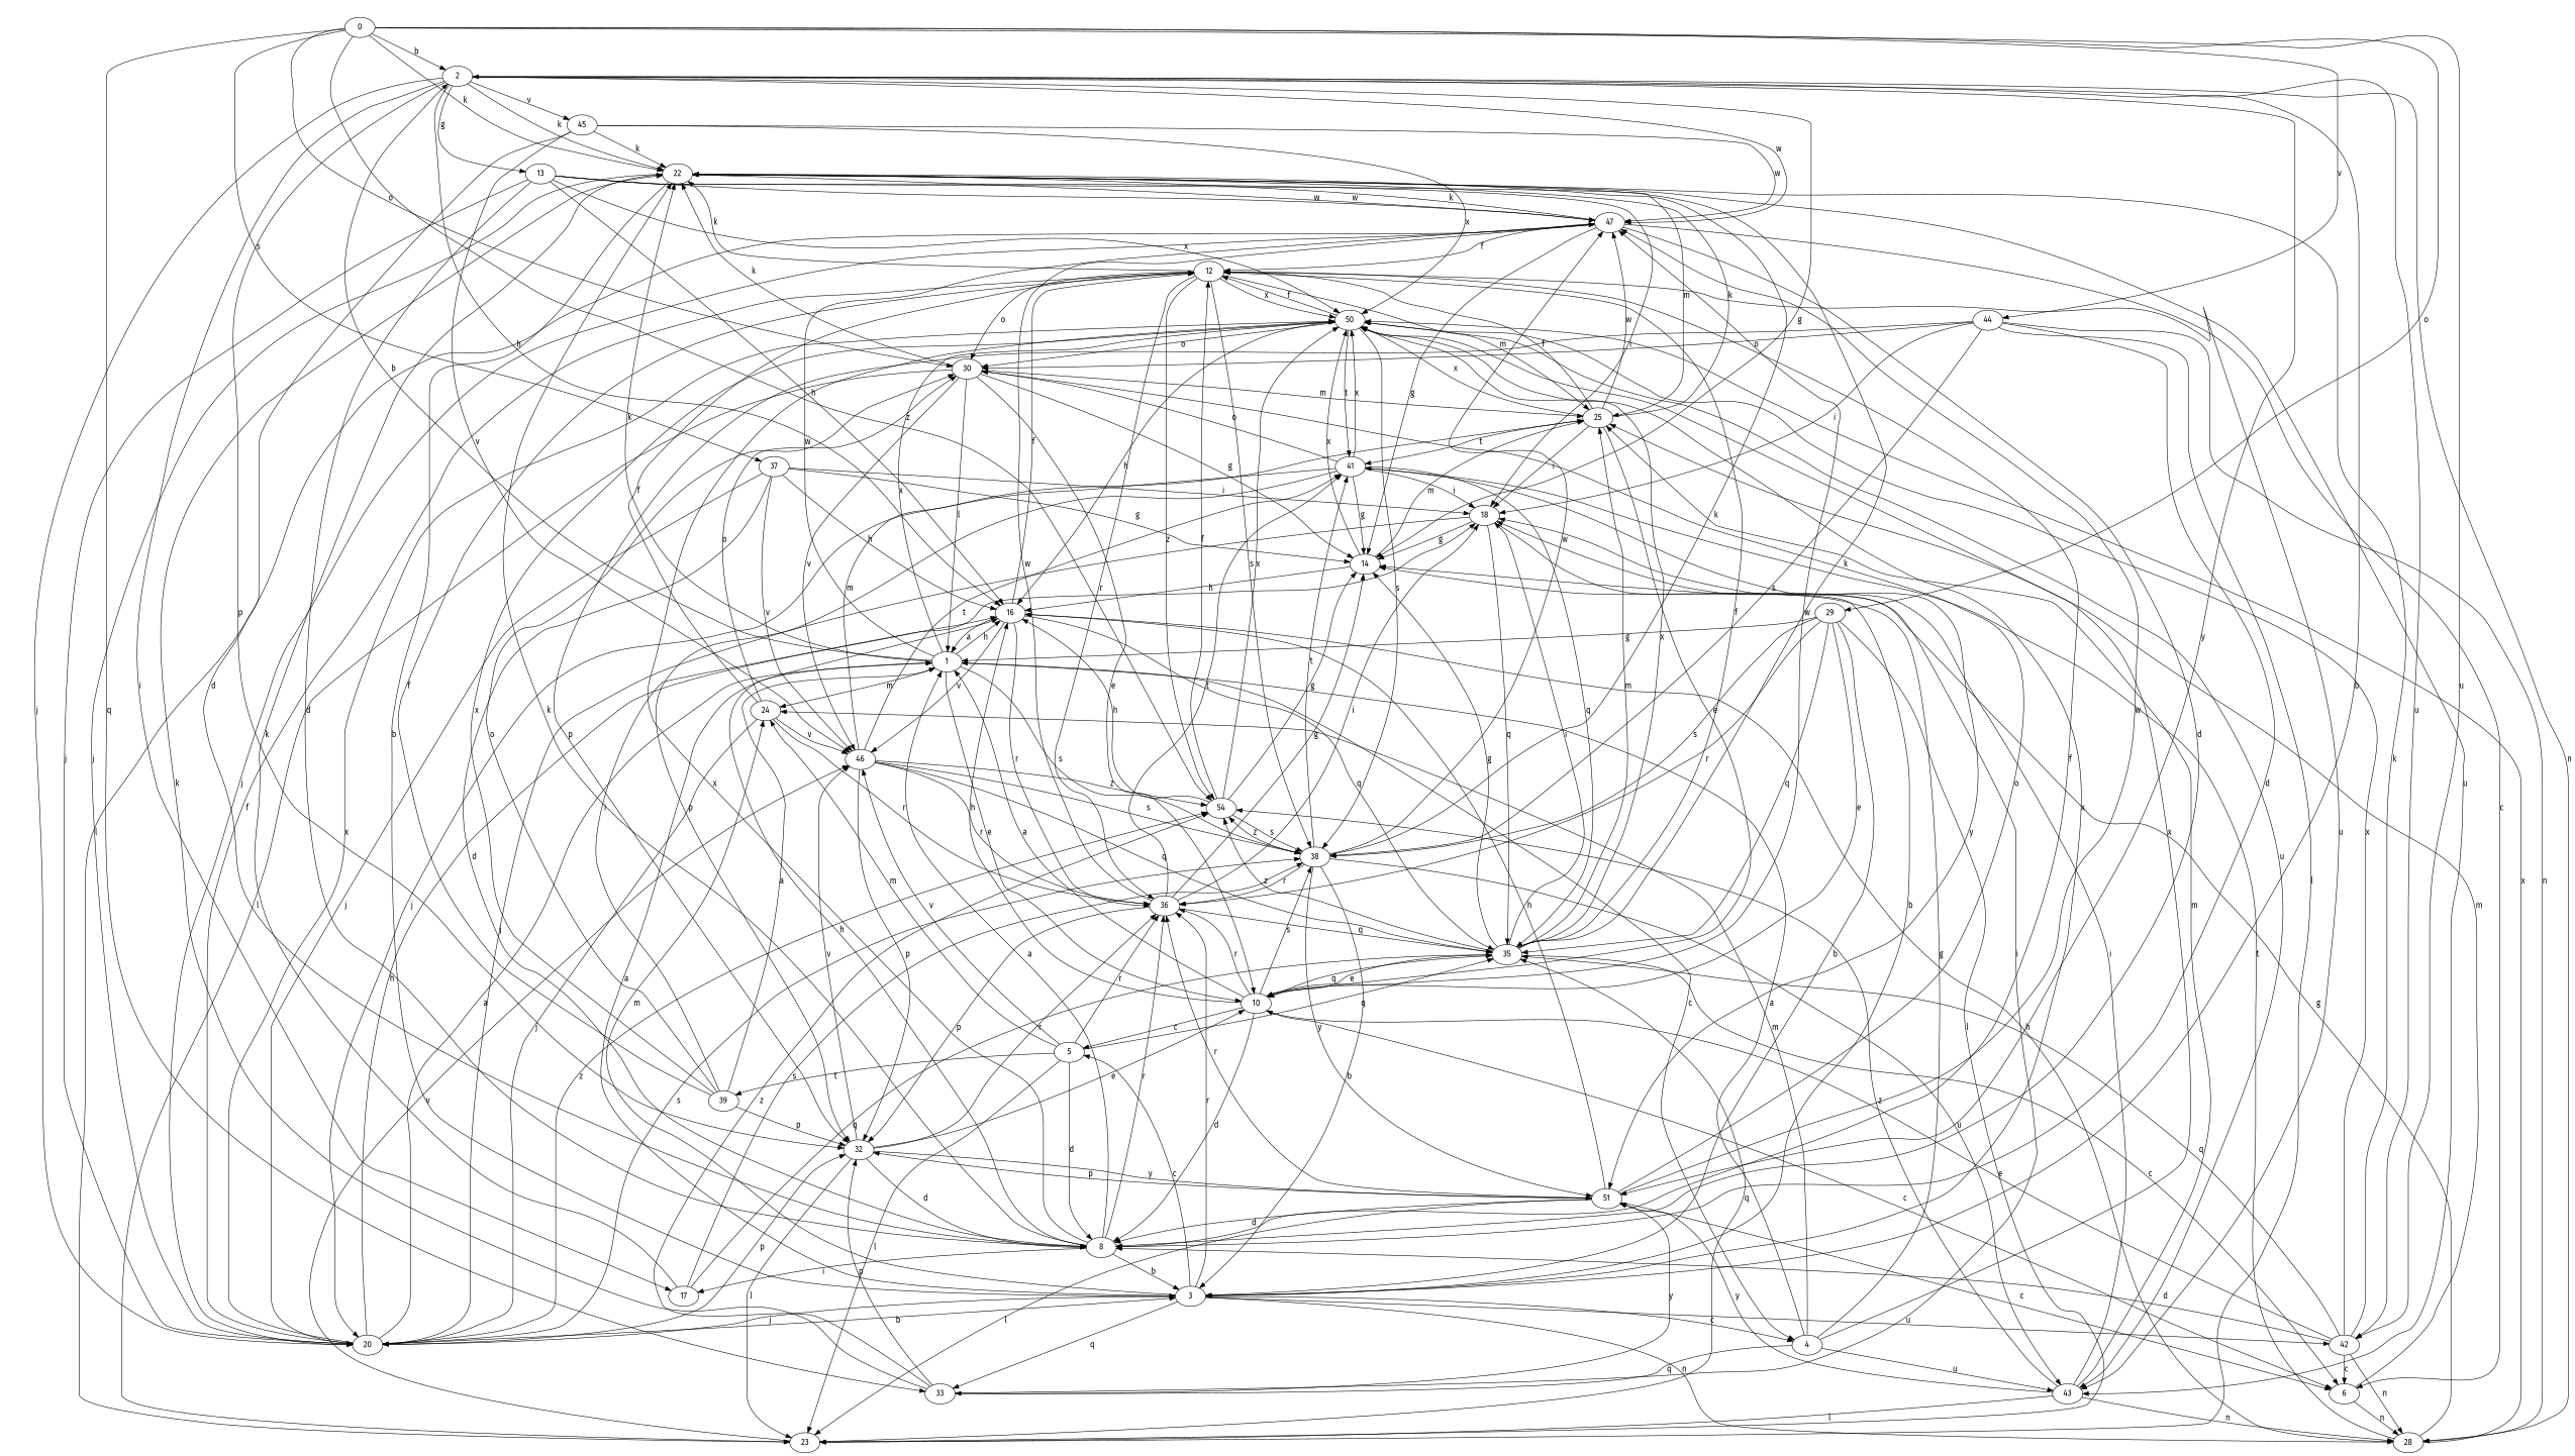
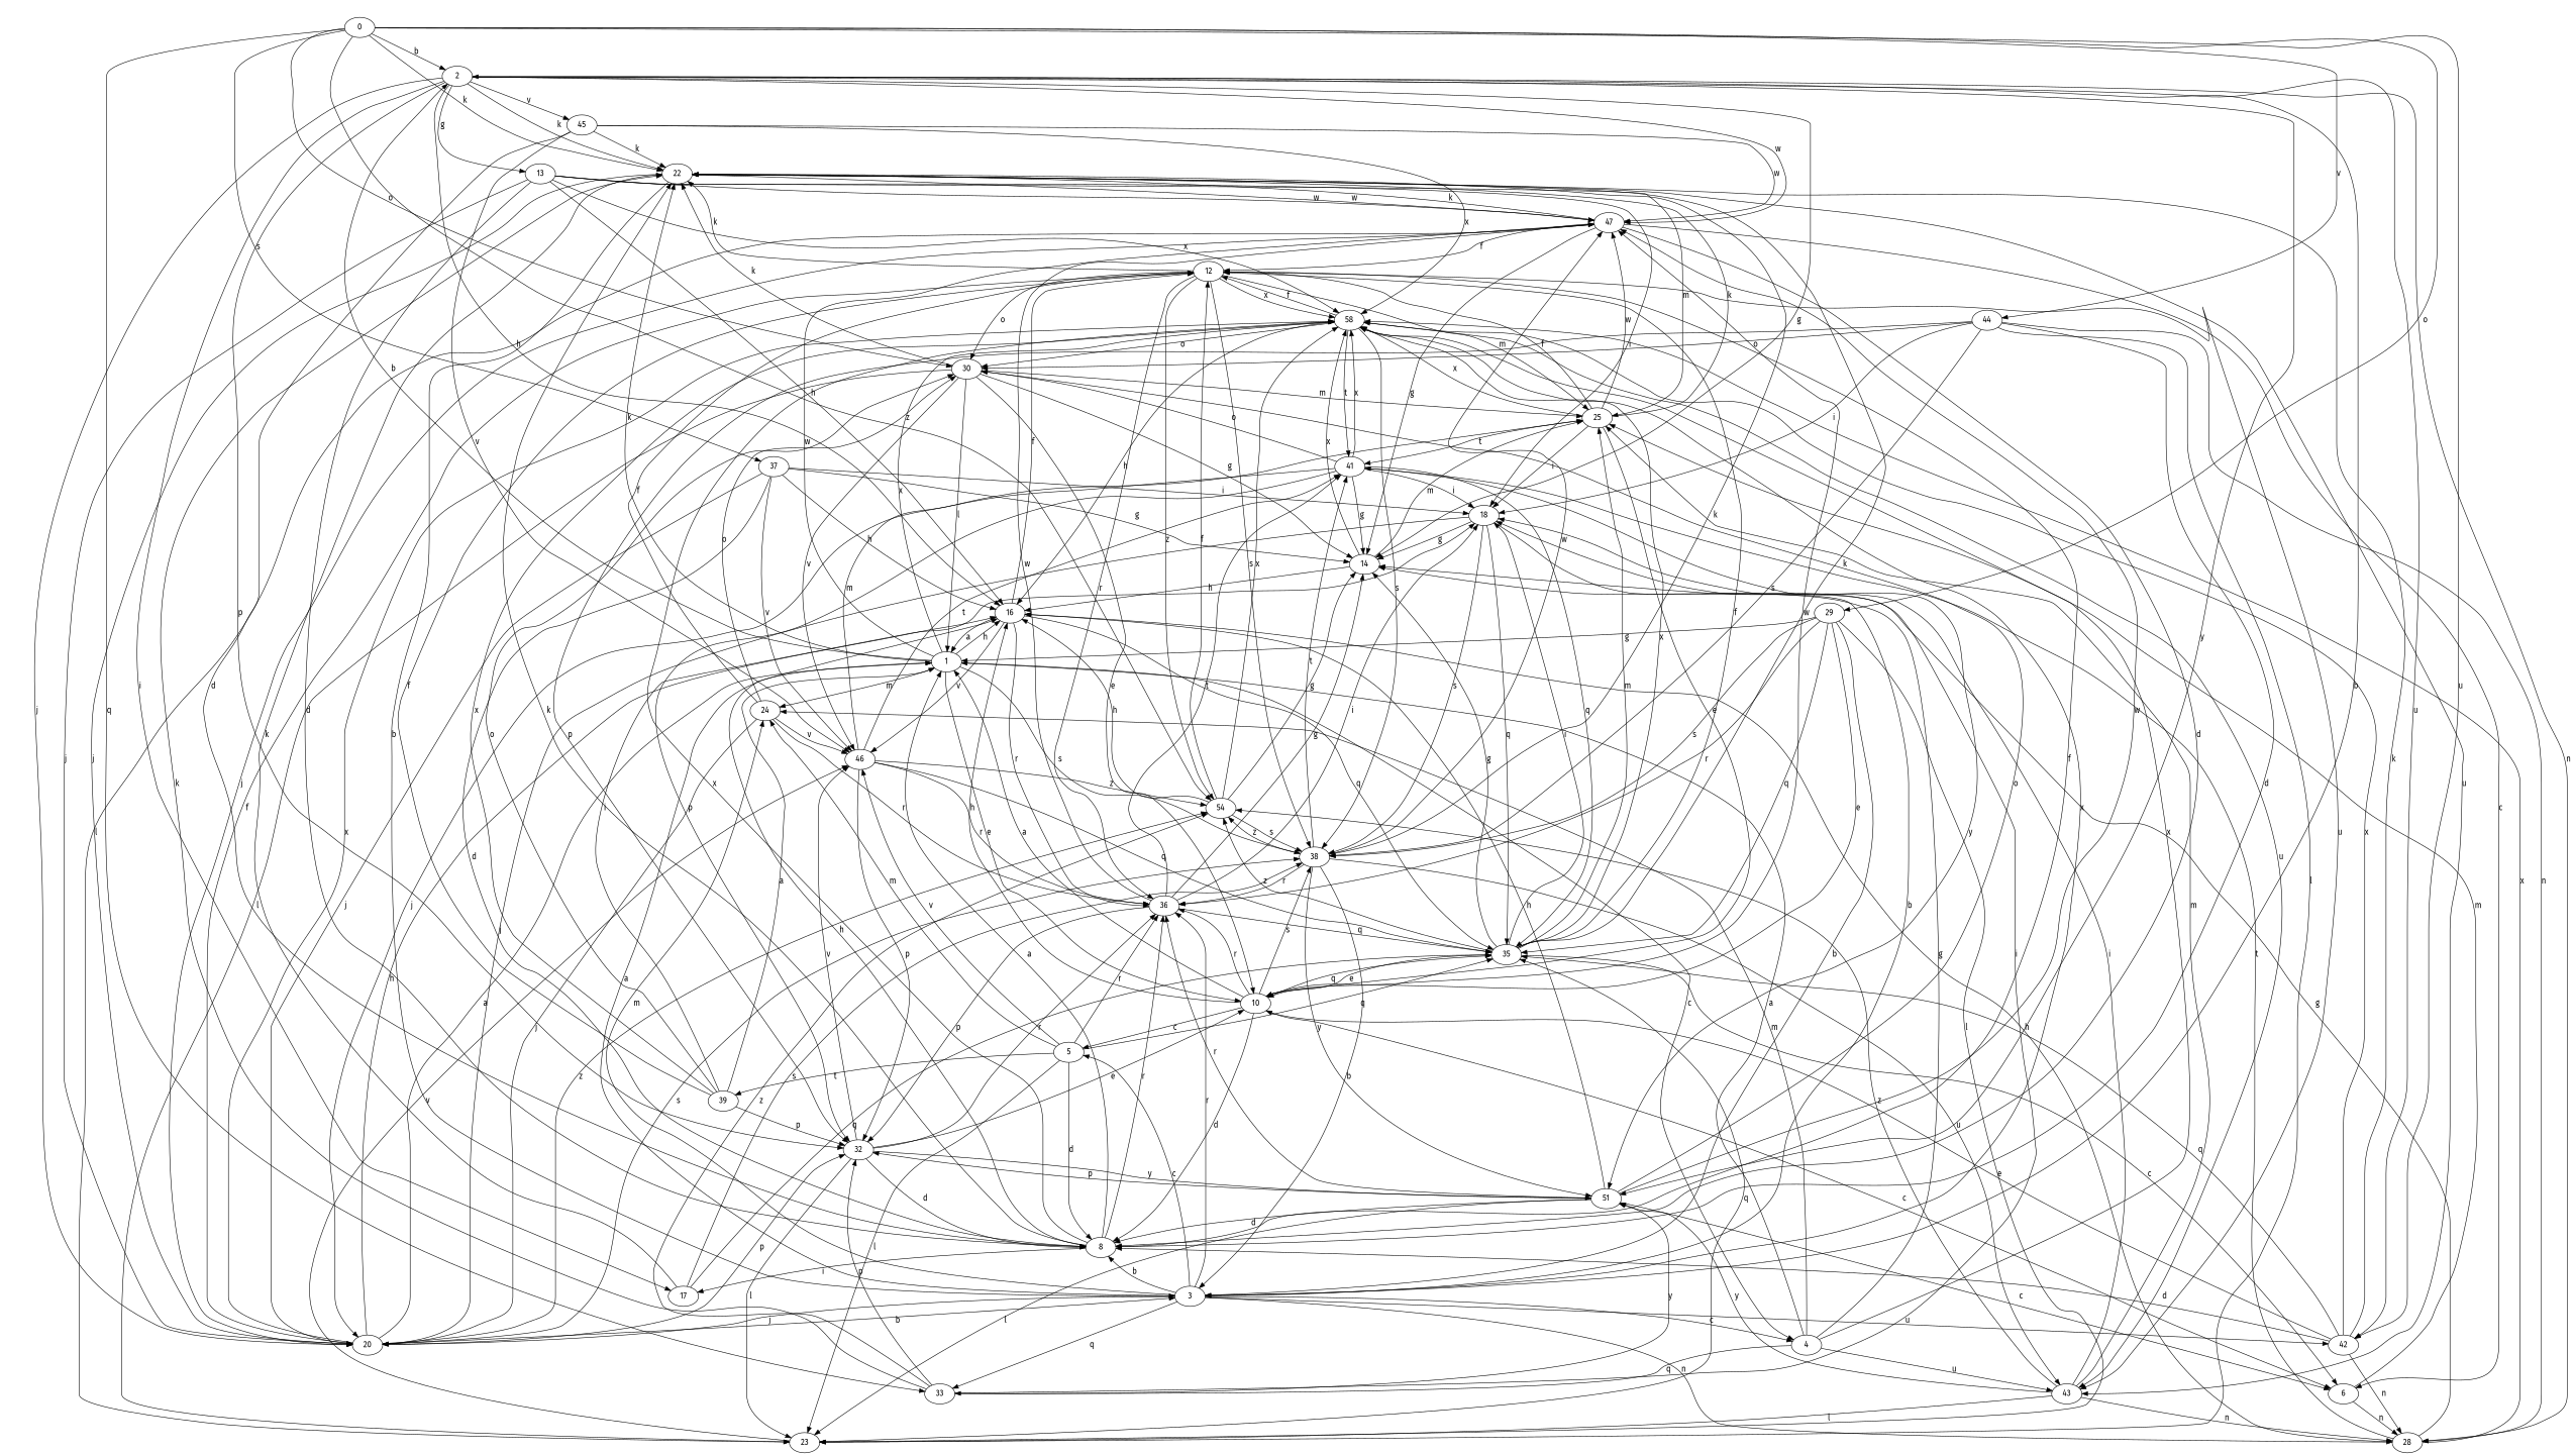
  strict digraph {
    fontname="Fira Sans"
    node [fontname="Fira Sans"]
    edge [fontname="Fira Sans"]
    0
    2
    22
    29
    30
    33
    37
    42
    44
    54
    16
    47
    13
    14
    17
    20
    28
    32
    45
    51
    3
    43
    1
    10
    38
    36
    23
    35
    46
    25
    18
    8
-   50
+   50 [label=58]
    6
    12
    4
    24
    5
    41
    39
    0 -> 2 [label=b]
    0 -> 22 [label=k]
    0 -> 29 [label=o]
    0 -> 30 [label=o]
    0 -> 33 [label=q]
    0 -> 37 [label=s]
    0 -> 42 [label=u]
    0 -> 44 [label=v]
    0 -> 54 [label=z]
    2 -> 22 [label=k]
    2 -> 42 [label=u]
    2 -> 16 [label=h]
    2 -> 47 [label=w]
    2 -> 13 [label=g]
    2 -> 14 [label=g]
    2 -> 17 [label=i]
    2 -> 20 [label=j]
    2 -> 28 [label=n]
    2 -> 32 [label=p]
    2 -> 45 [label=v]
    2 -> 51 [label=y]
    22 -> 47 [label=w]
    22 -> 20 [label=j]
    22 -> 3 [label=b]
    22 -> 43 [label=u]
    29 -> 3 [label=b]
    29 -> 1 [label=g]
    29 -> 10 [label=e]
    29 -> 38 [label=s]
    29 -> 36 [label=r]
    29 -> 23 [label=l]
    29 -> 35 [label=q]
    30 -> 22 [label=k]
    30 -> 14 [label=g]
    30 -> 1 [label=l]
    30 -> 10 [label=e]
    30 -> 23 [label=l]
    30 -> 46 [label=v]
    30 -> 25 [label=m]
    33 -> 22 [label=k]
    33 -> 54 [label=z]
    33 -> 32 [label=p]
    33 -> 51 [label=y]
    33 -> 18 [label=i]
    37 -> 16 [label=h]
    37 -> 14 [label=g]
    37 -> 20 [label=j]
    37 -> 46 [label=v]
    37 -> 18 [label=i]
    37 -> 8 [label=d]
    42 -> 22 [label=k]
    42 -> 28 [label=n]
    42 -> 10 [label=e]
    42 -> 35 [label=q]
    42 -> 8 [label=d]
    42 -> 50 [label=x]
-   42 -> 6 [label=c]
    44 -> 30 [label=o]
    44 -> 28 [label=n]
    44 -> 32 [label=p]
    44 -> 38 [label=s]
    44 -> 23 [label=l]
    44 -> 18 [label=i]
    44 -> 8 [label=d]
    54 -> 16 [label=h]
    54 -> 14 [label=g]
    54 -> 38 [label=s]
    54 -> 50 [label=x]
    54 -> 12 [label=f]
    16 -> 1 [label=a]
    16 -> 36 [label=r]
    16 -> 35 [label=q]
    16 -> 46 [label=v]
    16 -> 12 [label=f]
    47 -> 22 [label=k]
    47 -> 14 [label=g]
    47 -> 20 [label=j]
    47 -> 23 [label=l]
    47 -> 8 [label=d]
    47 -> 6 [label=c]
    47 -> 12 [label=f]
    13 -> 16 [label=h]
    13 -> 47 [label=w]
    13 -> 20 [label=j]
    13 -> 25 [label=m]
    13 -> 18 [label=i]
    13 -> 8 [label=d]
    13 -> 50 [label=x]
    14 -> 16 [label=h]
    14 -> 25 [label=m]
    14 -> 50 [label=x]
    17 -> 22 [label=k]
    17 -> 38 [label=s]
    17 -> 35 [label=q]
    20 -> 54 [label=z]
    20 -> 16 [label=h]
    20 -> 32 [label=p]
    20 -> 3 [label=b]
    20 -> 1 [label=a]
    20 -> 38 [label=s]
    20 -> 50 [label=x]
    20 -> 12 [label=f]
    28 -> 16 [label=h]
    28 -> 14 [label=g]
    28 -> 50 [label=x]
    28 -> 41 [label=t]
    32 -> 51 [label=y]
    32 -> 10 [label=e]
    32 -> 36 [label=r]
    32 -> 23 [label=l]
    32 -> 46 [label=v]
    32 -> 8 [label=d]
    45 -> 22 [label=k]
    45 -> 47 [label=w]
    45 -> 46 [label=v]
    45 -> 8 [label=d]
    45 -> 50 [label=x]
    51 -> 30 [label=o]
    51 -> 16 [label=h]
    51 -> 47 [label=w]
    51 -> 32 [label=p]
    51 -> 36 [label=r]
    51 -> 23 [label=l]
    51 -> 8 [label=d]
    51 -> 6 [label=c]
    3 -> 2 [label=b]
    3 -> 33 [label=q]
    3 -> 42 [label=u]
    3 -> 20 [label=j]
    3 -> 28 [label=n]
    3 -> 1 [label=a]
    3 -> 36 [label=r]
    3 -> 50 [label=x]
    3 -> 4 [label=c]
    3 -> 24 [label=m]
    3 -> 5 [label=c]
    43 -> 54 [label=z]
    43 -> 28 [label=n]
    43 -> 51 [label=y]
    43 -> 23 [label=l]
    43 -> 25 [label=m]
    43 -> 18 [label=i]
    1 -> 2 [label=b]
    1 -> 22 [label=k]
    1 -> 16 [label=h]
    1 -> 47 [label=w]
    1 -> 10 [label=e]
    1 -> 38 [label=s]
    1 -> 50 [label=x]
    1 -> 4 [label=c]
    1 -> 24 [label=m]
    10 -> 16 [label=h]
    10 -> 47 [label=w]
    10 -> 1 [label=a]
    10 -> 38 [label=s]
    10 -> 36 [label=r]
    10 -> 35 [label=q]
    10 -> 8 [label=d]
    10 -> 6 [label=c]
    10 -> 5 [label=c]
    38 -> 22 [label=k]
    38 -> 54 [label=z]
    38 -> 47 [label=w]
    38 -> 51 [label=y]
    38 -> 3 [label=b]
    38 -> 43 [label=u]
    38 -> 36 [label=r]
    38 -> 41 [label=t]
    36 -> 47 [label=w]
    36 -> 14 [label=g]
    36 -> 32 [label=p]
    36 -> 35 [label=q]
    36 -> 18 [label=i]
    36 -> 41 [label=t]
    23 -> 35 [label=q]
    23 -> 46 [label=v]
    35 -> 22 [label=k]
    35 -> 54 [label=z]
    35 -> 14 [label=g]
    35 -> 10 [label=e]
    35 -> 25 [label=m]
    35 -> 18 [label=i]
    35 -> 50 [label=x]
    35 -> 6 [label=c]
    35 -> 12 [label=f]
    46 -> 54 [label=z]
    46 -> 32 [label=p]
-   46 -> 38 [label=s]
+   18 -> 38 [label=s]
    46 -> 36 [label=r]
    46 -> 35 [label=q]
    46 -> 25 [label=m]
    46 -> 41 [label=t]
    25 -> 22 [label=k]
    25 -> 47 [label=w]
    25 -> 10 [label=e]
    25 -> 18 [label=i]
    25 -> 50 [label=x]
    25 -> 12 [label=f]
    25 -> 41 [label=t]
    18 -> 14 [label=g]
    18 -> 20 [label=j]
    18 -> 3 [label=b]
    18 -> 35 [label=q]
    8 -> 22 [label=k]
    8 -> 16 [label=h]
    8 -> 17 [label=i]
-   8 -> 3 [label=b]
+   3 -> 8 [label=b]
    8 -> 1 [label=a]
    8 -> 36 [label=r]
    8 -> 50 [label=x]
    8 -> 12 [label=f]
    50 -> 30 [label=o]
    50 -> 16 [label=h]
    50 -> 43 [label=u]
    50 -> 38 [label=s]
    50 -> 12 [label=f]
    50 -> 41 [label=t]
    6 -> 28 [label=n]
    6 -> 25 [label=m]
    12 -> 22 [label=k]
    12 -> 30 [label=o]
    12 -> 54 [label=z]
    12 -> 43 [label=u]
    12 -> 38 [label=s]
    12 -> 36 [label=r]
    12 -> 25 [label=m]
    12 -> 50 [label=x]
    4 -> 33 [label=q]
    4 -> 14 [label=g]
    4 -> 43 [label=u]
    4 -> 1 [label=a]
    4 -> 50 [label=x]
    4 -> 24 [label=m]
    24 -> 30 [label=o]
    24 -> 20 [label=j]
    24 -> 36 [label=r]
    24 -> 46 [label=v]
    24 -> 12 [label=f]
    5 -> 36 [label=r]
    5 -> 23 [label=l]
    5 -> 35 [label=q]
    5 -> 46 [label=v]
    5 -> 8 [label=d]
    5 -> 24 [label=m]
    5 -> 39 [label=t]
    41 -> 30 [label=o]
    41 -> 14 [label=g]
    41 -> 20 [label=j]
    41 -> 32 [label=p]
    41 -> 51 [label=y]
    41 -> 35 [label=q]
    41 -> 18 [label=i]
    41 -> 50 [label=x]
    39 -> 30 [label=o]
    39 -> 32 [label=p]
    39 -> 1 [label=a]
    39 -> 18 [label=i]
    39 -> 50 [label=x]
    39 -> 12 [label=f]
  }
